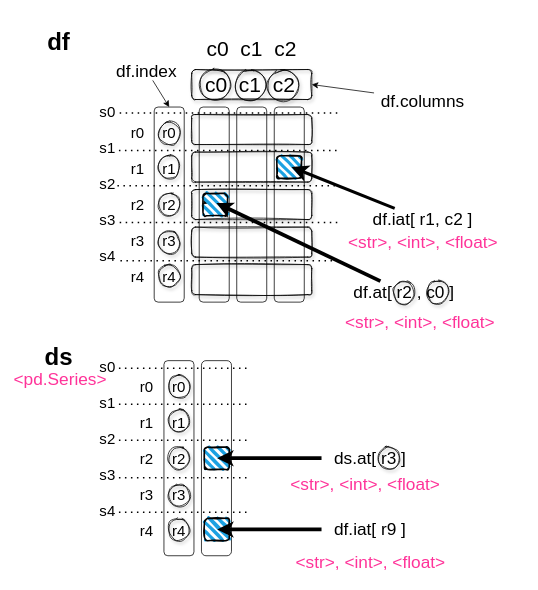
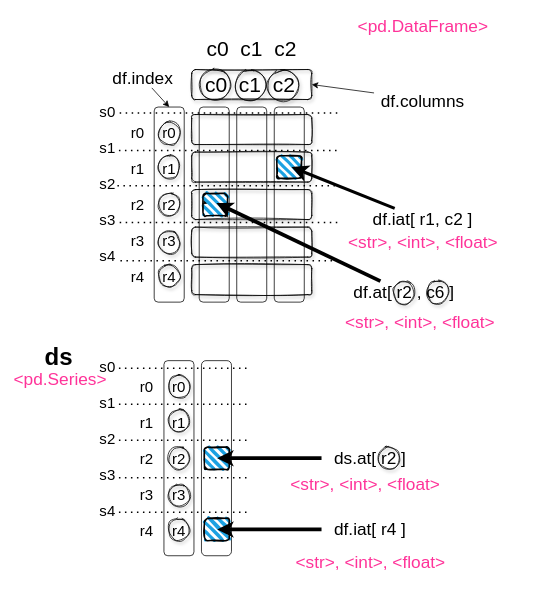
  <mxCell id="0" />
  <mxCell id="1" parent="0" />
  <mxCell id="2" value="" style="rounded=1;whiteSpace=wrap;html=1;arcSize=13;" parent="1" vertex="1"><mxGeometry x="265" y="142" width="40" height="260" as="geometry" /></mxCell>
  <mxCell id="3" value="" style="rounded=1;whiteSpace=wrap;html=1;arcSize=13;" parent="1" vertex="1"><mxGeometry x="315" y="142" width="40" height="260" as="geometry" /></mxCell>
  <mxCell id="4" value="" style="rounded=1;whiteSpace=wrap;html=1;arcSize=13;" parent="1" vertex="1"><mxGeometry x="365" y="142" width="40" height="260" as="geometry" /></mxCell>
  <mxCell id="5" value="" style="rounded=1;whiteSpace=wrap;html=1;arcSize=13;rotation=-90;shadow=1;sketch=1;fillColor=none;" parent="1" vertex="1"><mxGeometry x="315" y="92" width="40" height="160" as="geometry" /></mxCell>
  <mxCell id="6" value="" style="rounded=1;whiteSpace=wrap;html=1;arcSize=13;rotation=-90;shadow=1;sketch=1;fillColor=none;" parent="1" vertex="1"><mxGeometry x="315" y="142" width="40" height="160" as="geometry" /></mxCell>
  <mxCell id="7" value="" style="rounded=1;whiteSpace=wrap;html=1;arcSize=13;rotation=-90;shadow=1;sketch=1;fillColor=none;" parent="1" vertex="1"><mxGeometry x="315" y="242" width="40" height="160" as="geometry" /></mxCell>
  <mxCell id="8" value="" style="rounded=1;whiteSpace=wrap;html=1;arcSize=13;rotation=-90;shadow=1;sketch=1;fillColor=none;" parent="1" vertex="1"><mxGeometry x="315" y="192" width="40" height="160" as="geometry" /></mxCell>
  <mxCell id="9" value="" style="rounded=1;whiteSpace=wrap;html=1;arcSize=13;rotation=-90;shadow=1;sketch=1;fillColor=none;" parent="1" vertex="1"><mxGeometry x="315" y="292" width="40" height="160" as="geometry" /></mxCell>
  <mxCell id="10" value="" style="rounded=1;whiteSpace=wrap;html=1;arcSize=13;rotation=-90;shadow=1;sketch=1;fillColor=none;" parent="1" vertex="1"><mxGeometry x="315" y="32" width="40" height="160" as="geometry" /></mxCell>
  <mxCell id="11" value="" style="rounded=1;whiteSpace=wrap;html=1;arcSize=13;" parent="1" vertex="1"><mxGeometry x="205" y="142" width="40" height="260" as="geometry" /></mxCell>
  <mxCell id="12" value="&lt;font style=&quot;font-size: 28px&quot;&gt;c0&amp;nbsp; c1&amp;nbsp; c2&lt;/font&gt;" style="text;html=1;strokeColor=none;fillColor=none;align=center;verticalAlign=middle;whiteSpace=wrap;rounded=0;shadow=1;sketch=1;" parent="1" vertex="1"><mxGeometry x="258" y="97" width="150" height="30" as="geometry" /></mxCell>
  <mxCell id="13" value="&lt;font style=&quot;font-size: 20px&quot;&gt;r0&lt;br&gt;&lt;br&gt;r1&lt;br&gt;&lt;br&gt;r2&lt;br&gt;&lt;br&gt;r3&lt;br&gt;&lt;br&gt;r4&lt;br&gt;&lt;/font&gt;" style="text;html=1;strokeColor=none;fillColor=none;align=center;verticalAlign=middle;whiteSpace=wrap;rounded=0;shadow=1;sketch=1;" parent="1" vertex="1"><mxGeometry x="210" y="148" width="30" height="248" as="geometry" /></mxCell>
  <mxCell id="14" style="edgeStyle=none;html=1;entryX=0.5;entryY=1;entryDx=0;entryDy=0;fontSize=23;" parent="1" source="15" target="10" edge="1"><mxGeometry relative="1" as="geometry" /></mxCell>
  <mxCell id="15" value="&lt;font style=&quot;font-size: 23px&quot;&gt;df.columns&lt;/font&gt;" style="text;html=1;strokeColor=none;fillColor=none;align=center;verticalAlign=middle;whiteSpace=wrap;rounded=0;shadow=1;sketch=1;fontSize=28;" parent="1" vertex="1"><mxGeometry x="498" y="117" width="130" height="30" as="geometry" /></mxCell>
  <mxCell id="16" style="edgeStyle=none;html=1;entryX=0.5;entryY=0;entryDx=0;entryDy=0;fontSize=23;" parent="1" source="17" target="11" edge="1"><mxGeometry relative="1" as="geometry" /></mxCell>
- <mxCell id="17" value="df.index" style="text;html=1;strokeColor=none;fillColor=none;align=center;verticalAlign=middle;whiteSpace=wrap;rounded=0;shadow=1;sketch=1;fontSize=23;" parent="1" vertex="1"><mxGeometry x="145" y="80.5" width="100" height="26" as="geometry" /></mxCell>
+ <mxCell id="17" value="df.index" style="text;html=1;strokeColor=none;fillColor=none;align=center;verticalAlign=middle;whiteSpace=wrap;rounded=0;shadow=1;sketch=1;fontSize=23;" parent="1" vertex="1"><mxGeometry x="140" y="90.5" width="100" height="26" as="geometry" /></mxCell>
  <mxCell id="18" value="&lt;font style=&quot;font-size: 28px&quot;&gt;c0&amp;nbsp; c1&amp;nbsp; c2&lt;/font&gt;" style="text;html=1;strokeColor=none;fillColor=none;align=center;verticalAlign=middle;whiteSpace=wrap;rounded=0;shadow=1;sketch=1;" parent="1" vertex="1"><mxGeometry x="260" y="50" width="150" height="30" as="geometry" /></mxCell>
  <mxCell id="19" value="&lt;font style=&quot;font-size: 20px&quot;&gt;r0&lt;br&gt;&lt;br&gt;r1&lt;br&gt;&lt;br&gt;r2&lt;br&gt;&lt;br&gt;r3&lt;br&gt;&lt;br&gt;r4&lt;br&gt;&lt;/font&gt;" style="text;html=1;strokeColor=none;fillColor=none;align=center;verticalAlign=middle;whiteSpace=wrap;rounded=0;shadow=1;sketch=1;" parent="1" vertex="1"><mxGeometry x="168" y="148" width="30" height="248" as="geometry" /></mxCell>
  <mxCell id="20" value="" style="ellipse;whiteSpace=wrap;html=1;aspect=fixed;shadow=1;sketch=1;fontSize=23;fillColor=none;" parent="1" vertex="1"><mxGeometry x="210" y="352" width="30" height="30" as="geometry" /></mxCell>
  <mxCell id="21" value="" style="ellipse;whiteSpace=wrap;html=1;aspect=fixed;shadow=1;sketch=1;fontSize=23;fillColor=none;" parent="1" vertex="1"><mxGeometry x="210" y="307" width="30" height="30" as="geometry" /></mxCell>
  <mxCell id="22" value="" style="ellipse;whiteSpace=wrap;html=1;aspect=fixed;shadow=1;sketch=1;fontSize=23;fillColor=none;" parent="1" vertex="1"><mxGeometry x="210" y="257" width="30" height="30" as="geometry" /></mxCell>
  <mxCell id="23" value="" style="ellipse;whiteSpace=wrap;html=1;aspect=fixed;shadow=1;sketch=1;fontSize=23;fillColor=none;" parent="1" vertex="1"><mxGeometry x="210" y="207" width="30" height="30" as="geometry" /></mxCell>
  <mxCell id="24" value="" style="ellipse;whiteSpace=wrap;html=1;aspect=fixed;shadow=1;sketch=1;fontSize=23;fillColor=none;" parent="1" vertex="1"><mxGeometry x="210" y="162" width="30" height="30" as="geometry" /></mxCell>
  <mxCell id="25" value="" style="ellipse;whiteSpace=wrap;html=1;aspect=fixed;shadow=1;sketch=1;fontSize=23;fillColor=none;" parent="1" vertex="1"><mxGeometry x="265" y="90.5" width="43" height="43" as="geometry" /></mxCell>
  <mxCell id="26" value="" style="ellipse;whiteSpace=wrap;html=1;aspect=fixed;shadow=1;sketch=1;fontSize=23;fillColor=none;" parent="1" vertex="1"><mxGeometry x="311.5" y="92" width="43" height="43" as="geometry" /></mxCell>
  <mxCell id="27" value="" style="ellipse;whiteSpace=wrap;html=1;aspect=fixed;shadow=1;sketch=1;fontSize=23;fillColor=none;" parent="1" vertex="1"><mxGeometry x="355" y="92" width="43" height="43" as="geometry" /></mxCell>
  <mxCell id="28" value="" style="endArrow=none;dashed=1;html=1;dashPattern=1 3;strokeWidth=2;fontSize=23;" parent="1" edge="1"><mxGeometry width="50" height="50" relative="1" as="geometry"><mxPoint x="158" y="200" as="sourcePoint" /><mxPoint x="448" y="200" as="targetPoint" /></mxGeometry></mxCell>
  <mxCell id="29" value="" style="endArrow=none;dashed=1;html=1;dashPattern=1 3;strokeWidth=2;fontSize=23;" parent="1" edge="1"><mxGeometry width="50" height="50" relative="1" as="geometry"><mxPoint x="156" y="247" as="sourcePoint" /><mxPoint x="446" y="247" as="targetPoint" /></mxGeometry></mxCell>
  <mxCell id="30" value="" style="endArrow=none;dashed=1;html=1;dashPattern=1 3;strokeWidth=2;fontSize=23;" parent="1" edge="1"><mxGeometry width="50" height="50" relative="1" as="geometry"><mxPoint x="159" y="296" as="sourcePoint" /><mxPoint x="449" y="296" as="targetPoint" /></mxGeometry></mxCell>
  <mxCell id="31" value="" style="endArrow=none;dashed=1;html=1;dashPattern=1 3;strokeWidth=2;fontSize=23;" parent="1" edge="1"><mxGeometry width="50" height="50" relative="1" as="geometry"><mxPoint x="160" y="347" as="sourcePoint" /><mxPoint x="450" y="347" as="targetPoint" /></mxGeometry></mxCell>
  <mxCell id="32" value="" style="endArrow=none;dashed=1;html=1;dashPattern=1 3;strokeWidth=2;fontSize=23;" parent="1" edge="1"><mxGeometry width="50" height="50" relative="1" as="geometry"><mxPoint x="159" y="150" as="sourcePoint" /><mxPoint x="449" y="150" as="targetPoint" /></mxGeometry></mxCell>
  <mxCell id="33" value="&lt;font style=&quot;font-size: 20px&quot;&gt;s0&lt;br&gt;&lt;br&gt;s1&lt;br&gt;&lt;br&gt;s2&lt;br&gt;&lt;br&gt;s3&lt;br&gt;&lt;br&gt;s4&lt;br&gt;&lt;/font&gt;" style="text;html=1;strokeColor=none;fillColor=none;align=center;verticalAlign=middle;whiteSpace=wrap;rounded=0;shadow=1;sketch=1;" parent="1" vertex="1"><mxGeometry x="128" y="120" width="30" height="248" as="geometry" /></mxCell>
  <mxCell id="34" style="edgeStyle=none;html=1;entryX=0.55;entryY=0.144;entryDx=0;entryDy=0;entryPerimeter=0;startArrow=none;" edge="1" parent="1" source="41" target="8"><mxGeometry relative="1" as="geometry" /></mxCell>
- <mxCell id="35" value="df.at[ r2 , c0 ]" style="text;html=1;strokeColor=none;fillColor=none;align=center;verticalAlign=middle;whiteSpace=wrap;rounded=0;shadow=1;sketch=1;fontSize=23;" parent="1" vertex="1"><mxGeometry x="448" y="374" width="180" height="30" as="geometry" /></mxCell>
+ <mxCell id="35" value="df.at[ r2 , c6 ]" style="text;html=1;strokeColor=none;fillColor=none;align=center;verticalAlign=middle;whiteSpace=wrap;rounded=0;shadow=1;sketch=1;fontSize=23;" parent="1" vertex="1"><mxGeometry x="448" y="374" width="180" height="30" as="geometry" /></mxCell>
+ <mxCell id="36" value="&lt;font color=&quot;#ff3399&quot;&gt;&amp;lt;pd.DataFrame&amp;gt;&lt;/font&gt;" style="text;html=1;strokeColor=none;fillColor=none;align=center;verticalAlign=middle;whiteSpace=wrap;rounded=0;shadow=1;sketch=1;fontSize=23;" parent="1" vertex="1"><mxGeometry x="470.5" y="20" width="185" height="30" as="geometry" /></mxCell>
  <mxCell id="37" value="df.iat[ r1, c2 ]" style="text;html=1;strokeColor=none;fillColor=none;align=center;verticalAlign=middle;whiteSpace=wrap;rounded=0;shadow=1;sketch=1;fontSize=23;" parent="1" vertex="1"><mxGeometry x="483" y="277" width="160" height="30" as="geometry" /></mxCell>
  <mxCell id="38" value="&lt;font color=&quot;#ff3399&quot;&gt;&amp;lt;str&amp;gt;, &amp;lt;int&amp;gt;, &amp;lt;float&amp;gt;&lt;/font&gt;" style="text;html=1;strokeColor=none;fillColor=none;align=center;verticalAlign=middle;whiteSpace=wrap;rounded=0;shadow=1;sketch=1;fontSize=23;" parent="1" vertex="1"><mxGeometry x="431.5" y="307" width="263" height="30" as="geometry" /></mxCell>
  <mxCell id="39" value="" style="ellipse;whiteSpace=wrap;html=1;aspect=fixed;shadow=1;sketch=1;fontSize=23;fillColor=none;" vertex="1" parent="1"><mxGeometry x="523" y="374" width="30" height="30" as="geometry" /></mxCell>
  <mxCell id="40" value="" style="ellipse;whiteSpace=wrap;html=1;aspect=fixed;shadow=1;sketch=1;fontSize=23;fillColor=none;" vertex="1" parent="1"><mxGeometry x="568" y="374" width="30" height="30" as="geometry" /></mxCell>
  <mxCell id="41" value="" style="rounded=1;whiteSpace=wrap;html=1;strokeWidth=2;fillWeight=4;hachureGap=8;hachureAngle=45;fillColor=#1ba1e2;sketch=1;" vertex="1" parent="1"><mxGeometry x="270" y="257" width="33" height="30" as="geometry" /></mxCell>
  <mxCell id="42" value="" style="rounded=1;whiteSpace=wrap;html=1;strokeWidth=2;fillWeight=4;hachureGap=8;hachureAngle=45;fillColor=#1ba1e2;sketch=1;" vertex="1" parent="1"><mxGeometry x="368.5" y="207" width="33" height="30" as="geometry" /></mxCell>
  <mxCell id="43" style="edgeStyle=none;html=1;entryX=0.545;entryY=0.433;entryDx=0;entryDy=0;entryPerimeter=0;strokeWidth=5;" edge="1" parent="1" source="35" target="41"><mxGeometry relative="1" as="geometry" /></mxCell>
  <mxCell id="44" style="edgeStyle=none;html=1;entryX=0.5;entryY=0.831;entryDx=0;entryDy=0;entryPerimeter=0;strokeWidth=4;endSize=10;" parent="1" source="37" target="6" edge="1"><mxGeometry relative="1" as="geometry" /></mxCell>
  <mxCell id="45" value="&lt;font color=&quot;#ff3399&quot;&gt;&amp;lt;str&amp;gt;, &amp;lt;int&amp;gt;, &amp;lt;float&amp;gt;&lt;/font&gt;" style="text;html=1;strokeColor=none;fillColor=none;align=center;verticalAlign=middle;whiteSpace=wrap;rounded=0;shadow=1;sketch=1;fontSize=23;" vertex="1" parent="1"><mxGeometry x="428" y="414" width="263" height="30" as="geometry" /></mxCell>
  <mxCell id="46" value="" style="rounded=1;whiteSpace=wrap;html=1;fontSize=18;" vertex="1" parent="1"><mxGeometry x="268" y="480" width="40" height="260" as="geometry" /></mxCell>
  <mxCell id="47" value="" style="rounded=1;whiteSpace=wrap;html=1;arcSize=13;" vertex="1" parent="1"><mxGeometry x="218" y="480" width="40" height="260" as="geometry" /></mxCell>
  <mxCell id="48" value="&lt;font style=&quot;font-size: 20px&quot;&gt;r0&lt;br&gt;&lt;br&gt;r1&lt;br&gt;&lt;br&gt;r2&lt;br&gt;&lt;br&gt;r3&lt;br&gt;&lt;br&gt;r4&lt;br&gt;&lt;/font&gt;" style="text;html=1;strokeColor=none;fillColor=none;align=center;verticalAlign=middle;whiteSpace=wrap;rounded=0;shadow=1;sketch=1;" vertex="1" parent="1"><mxGeometry x="223" y="486" width="30" height="248" as="geometry" /></mxCell>
  <mxCell id="49" value="" style="ellipse;whiteSpace=wrap;html=1;aspect=fixed;shadow=1;sketch=1;fontSize=23;fillColor=none;" vertex="1" parent="1"><mxGeometry x="223" y="690" width="30" height="30" as="geometry" /></mxCell>
  <mxCell id="50" value="" style="ellipse;whiteSpace=wrap;html=1;aspect=fixed;shadow=1;sketch=1;fontSize=23;fillColor=none;" vertex="1" parent="1"><mxGeometry x="223" y="645" width="30" height="30" as="geometry" /></mxCell>
  <mxCell id="51" value="" style="ellipse;whiteSpace=wrap;html=1;aspect=fixed;shadow=1;sketch=1;fontSize=23;fillColor=none;" vertex="1" parent="1"><mxGeometry x="223" y="595" width="30" height="30" as="geometry" /></mxCell>
  <mxCell id="52" value="" style="ellipse;whiteSpace=wrap;html=1;aspect=fixed;shadow=1;sketch=1;fontSize=23;fillColor=none;" vertex="1" parent="1"><mxGeometry x="223" y="545" width="30" height="30" as="geometry" /></mxCell>
  <mxCell id="53" value="" style="ellipse;whiteSpace=wrap;html=1;aspect=fixed;shadow=1;sketch=1;fontSize=23;fillColor=none;" vertex="1" parent="1"><mxGeometry x="223" y="500" width="30" height="30" as="geometry" /></mxCell>
- <mxCell id="54" value="&lt;font style=&quot;font-size: 32px&quot;&gt;&lt;b&gt;df&lt;/b&gt;&lt;/font&gt;" style="text;html=1;strokeColor=none;fillColor=none;align=center;verticalAlign=middle;whiteSpace=wrap;rounded=0;fontSize=18;" vertex="1" parent="1"><mxGeometry x="48" y="40" width="60" height="30" as="geometry" /></mxCell>
  <mxCell id="55" value="&lt;span style=&quot;font-size: 32px&quot;&gt;&lt;b&gt;ds&lt;/b&gt;&lt;/span&gt;" style="text;html=1;strokeColor=none;fillColor=none;align=center;verticalAlign=middle;whiteSpace=wrap;rounded=0;fontSize=18;" vertex="1" parent="1"><mxGeometry x="48" y="460" width="60" height="30" as="geometry" /></mxCell>
  <mxCell id="56" value="&lt;font color=&quot;#ff3399&quot;&gt;&amp;lt;pd.Series&amp;gt;&lt;/font&gt;" style="text;html=1;strokeColor=none;fillColor=none;align=center;verticalAlign=middle;whiteSpace=wrap;rounded=0;shadow=1;sketch=1;fontSize=23;" vertex="1" parent="1"><mxGeometry x="20" y="490" width="120" height="30" as="geometry" /></mxCell>
  <mxCell id="57" value="&lt;font style=&quot;font-size: 20px&quot;&gt;s0&lt;br&gt;&lt;br&gt;s1&lt;br&gt;&lt;br&gt;s2&lt;br&gt;&lt;br&gt;s3&lt;br&gt;&lt;br&gt;s4&lt;br&gt;&lt;/font&gt;" style="text;html=1;strokeColor=none;fillColor=none;align=center;verticalAlign=middle;whiteSpace=wrap;rounded=0;shadow=1;sketch=1;" vertex="1" parent="1"><mxGeometry x="128" y="460" width="30" height="248" as="geometry" /></mxCell>
  <mxCell id="58" value="" style="endArrow=none;dashed=1;html=1;dashPattern=1 3;strokeWidth=2;fontSize=23;" edge="1" parent="1"><mxGeometry width="50" height="50" relative="1" as="geometry"><mxPoint x="158" y="538" as="sourcePoint" /><mxPoint x="328" y="538" as="targetPoint" /></mxGeometry></mxCell>
  <mxCell id="59" value="" style="endArrow=none;dashed=1;html=1;dashPattern=1 3;strokeWidth=2;fontSize=23;" edge="1" parent="1"><mxGeometry width="50" height="50" relative="1" as="geometry"><mxPoint x="158" y="586" as="sourcePoint" /><mxPoint x="328" y="586" as="targetPoint" /></mxGeometry></mxCell>
  <mxCell id="60" value="" style="endArrow=none;dashed=1;html=1;dashPattern=1 3;strokeWidth=2;fontSize=23;" edge="1" parent="1"><mxGeometry width="50" height="50" relative="1" as="geometry"><mxPoint x="158" y="682" as="sourcePoint" /><mxPoint x="328" y="682" as="targetPoint" /></mxGeometry></mxCell>
  <mxCell id="61" value="" style="endArrow=none;dashed=1;html=1;dashPattern=1 3;strokeWidth=2;fontSize=23;" edge="1" parent="1"><mxGeometry width="50" height="50" relative="1" as="geometry"><mxPoint x="158" y="490" as="sourcePoint" /><mxPoint x="328" y="490" as="targetPoint" /></mxGeometry></mxCell>
  <mxCell id="62" value="&lt;font style=&quot;font-size: 20px&quot;&gt;r0&lt;br&gt;&lt;br&gt;r1&lt;br&gt;&lt;br&gt;r2&lt;br&gt;&lt;br&gt;r3&lt;br&gt;&lt;br&gt;r4&lt;br&gt;&lt;/font&gt;" style="text;html=1;strokeColor=none;fillColor=none;align=center;verticalAlign=middle;whiteSpace=wrap;rounded=0;shadow=1;sketch=1;" vertex="1" parent="1"><mxGeometry x="180" y="486" width="30" height="248" as="geometry" /></mxCell>
  <mxCell id="63" value="" style="endArrow=none;dashed=1;html=1;dashPattern=1 3;strokeWidth=2;fontSize=23;" edge="1" parent="1"><mxGeometry width="50" height="50" relative="1" as="geometry"><mxPoint x="158" y="636" as="sourcePoint" /><mxPoint x="328" y="636" as="targetPoint" /></mxGeometry></mxCell>
  <mxCell id="64" value="" style="rounded=1;whiteSpace=wrap;html=1;strokeWidth=2;fillWeight=4;hachureGap=8;hachureAngle=45;fillColor=#1ba1e2;sketch=1;" vertex="1" parent="1"><mxGeometry x="272" y="595" width="33" height="30" as="geometry" /></mxCell>
  <mxCell id="65" style="edgeStyle=none;html=1;fontSize=32;strokeWidth=5;" edge="1" parent="1" source="66"><mxGeometry relative="1" as="geometry"><mxPoint x="289" y="610" as="targetPoint" /></mxGeometry></mxCell>
- <mxCell id="66" value="ds.at[ r3 ]" style="text;html=1;strokeColor=none;fillColor=none;align=center;verticalAlign=middle;whiteSpace=wrap;rounded=0;shadow=1;sketch=1;fontSize=23;" vertex="1" parent="1"><mxGeometry x="428" y="595" width="130" height="30" as="geometry" /></mxCell>
+ <mxCell id="66" value="ds.at[ r2 ]" style="text;html=1;strokeColor=none;fillColor=none;align=center;verticalAlign=middle;whiteSpace=wrap;rounded=0;shadow=1;sketch=1;fontSize=23;" vertex="1" parent="1"><mxGeometry x="428" y="595" width="130" height="30" as="geometry" /></mxCell>
  <mxCell id="67" value="" style="ellipse;whiteSpace=wrap;html=1;aspect=fixed;shadow=1;sketch=1;fontSize=23;fillColor=none;" vertex="1" parent="1"><mxGeometry x="503" y="595" width="30" height="30" as="geometry" /></mxCell>
  <mxCell id="68" value="&lt;font color=&quot;#ff3399&quot;&gt;&amp;lt;str&amp;gt;, &amp;lt;int&amp;gt;, &amp;lt;float&amp;gt;&lt;/font&gt;" style="text;html=1;strokeColor=none;fillColor=none;align=center;verticalAlign=middle;whiteSpace=wrap;rounded=0;shadow=1;sketch=1;fontSize=23;" vertex="1" parent="1"><mxGeometry x="354.5" y="630" width="263" height="30" as="geometry" /></mxCell>
  <mxCell id="69" value="" style="rounded=1;whiteSpace=wrap;html=1;strokeWidth=2;fillWeight=4;hachureGap=8;hachureAngle=45;fillColor=#1ba1e2;sketch=1;" vertex="1" parent="1"><mxGeometry x="272" y="690" width="33" height="30" as="geometry" /></mxCell>
  <mxCell id="70" style="edgeStyle=none;html=1;fontSize=32;strokeWidth=5;" edge="1" parent="1" source="71"><mxGeometry relative="1" as="geometry"><mxPoint x="289" y="705" as="targetPoint" /></mxGeometry></mxCell>
- <mxCell id="71" value="df.iat[ r9 ]" style="text;html=1;strokeColor=none;fillColor=none;align=center;verticalAlign=middle;whiteSpace=wrap;rounded=0;shadow=1;sketch=1;fontSize=23;" vertex="1" parent="1"><mxGeometry x="428" y="690" width="130" height="30" as="geometry" /></mxCell>
+ <mxCell id="71" value="df.iat[ r4 ]" style="text;html=1;strokeColor=none;fillColor=none;align=center;verticalAlign=middle;whiteSpace=wrap;rounded=0;shadow=1;sketch=1;fontSize=23;" vertex="1" parent="1"><mxGeometry x="428" y="690" width="130" height="30" as="geometry" /></mxCell>
  <mxCell id="72" value="&lt;font color=&quot;#ff3399&quot;&gt;&amp;lt;str&amp;gt;, &amp;lt;int&amp;gt;, &amp;lt;float&amp;gt;&lt;/font&gt;" style="text;html=1;strokeColor=none;fillColor=none;align=center;verticalAlign=middle;whiteSpace=wrap;rounded=0;shadow=1;sketch=1;fontSize=23;" vertex="1" parent="1"><mxGeometry x="361.5" y="734" width="263" height="30" as="geometry" /></mxCell>
